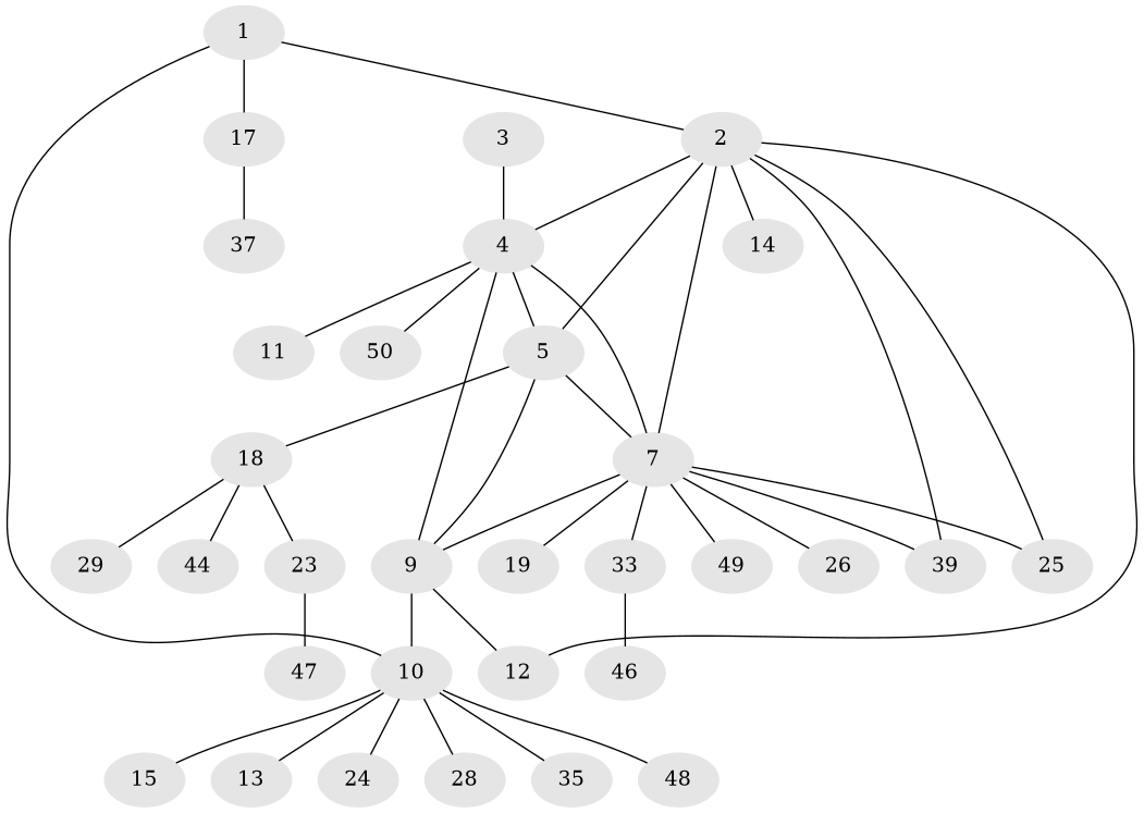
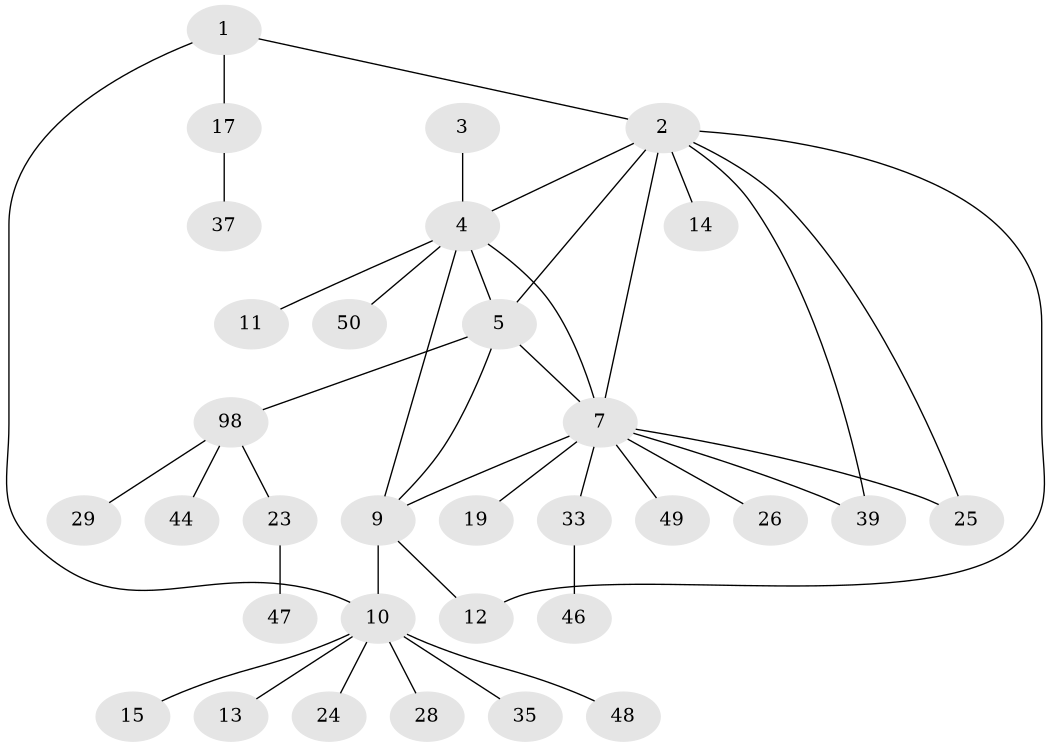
  graph {
    node [color=gray90 style=filled]
    1 [super="+21"]
    2 [super="+31"]
    10 [super="+34"]
    17 [super="+40"]
    4
    5 [super="+6"]
    7 [super="+8"]
    12 [super="+20"]
    14
    39
    25
    15 [super="+32"]
    13
    24 [super="+27"]
    28
    35 [super="+38"]
    48
    37 [super="+41"]
    9 [super="+43"]
    11
    n21 [label=50]
-   18 [super="+22"]
+   18 [super="+22" label=98]
    19 [super="+42"]
    26
    33 [super="+45"]
    49
    3 [super="+16"]
    23 [super="+36"]
    29
    44
    46
    47
    1 -- 2
    1 -- 10
    1 -- 17
    2 -- 4
    2 -- 5
    2 -- 7
    2 -- 12
    2 -- 14
    2 -- 39
    2 -- 25
    10 -- 15
    10 -- 13
    10 -- 24
    10 -- 28
    10 -- 35
    10 -- 48
    17 -- 37
    4 -- 5
    4 -- 7
    4 -- 9
    4 -- 11
    4 -- n21
    5 -- 7
    5 -- 9
    5 -- 18
    7 -- 39
    7 -- 25
    7 -- 9
    7 -- 19
    7 -- 26
    7 -- 33
    7 -- 49
    9 -- 10
    9 -- 12
    18 -- 23
    18 -- 29
    18 -- 44
    33 -- 46
    3 -- 4
    23 -- 47
  }
